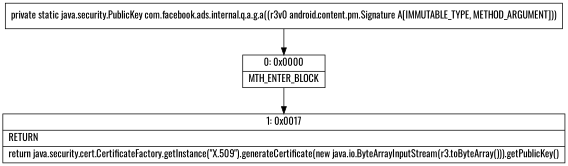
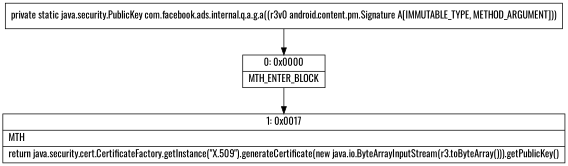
  digraph {
    fontname=Oswald
    node [shape=record fontname=Oswald]
    edge [fontname=Oswald]
    n1 [label="{0\:\ 0x0000|MTH_ENTER_BLOCK\l}"]
-   n2 [label="{1\:\ 0x0017|RETURN\l|return java.security.cert.CertificateFactory.getInstance(\"X.509\").generateCertificate(new java.io.ByteArrayInputStream(r3.toByteArray())).getPublicKey()\l}"]
+   n2 [label="{1\:\ 0x0017|MTH\l|return java.security.cert.CertificateFactory.getInstance(\"X.509\").generateCertificate(new java.io.ByteArrayInputStream(r3.toByteArray())).getPublicKey()\l}"]
    n3 [label="{private static java.security.PublicKey com.facebook.ads.internal.q.a.g.a((r3v0 android.content.pm.Signature A[IMMUTABLE_TYPE, METHOD_ARGUMENT])) }"]
    n1 -> n2
    n3 -> n1
  }
